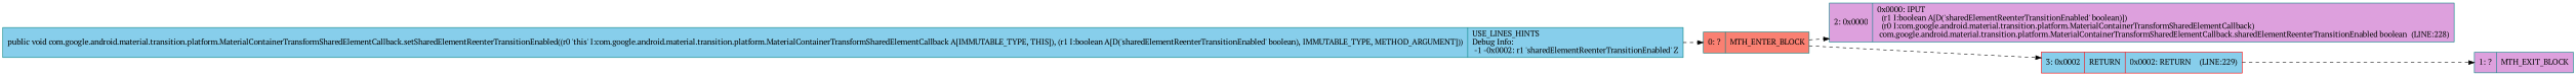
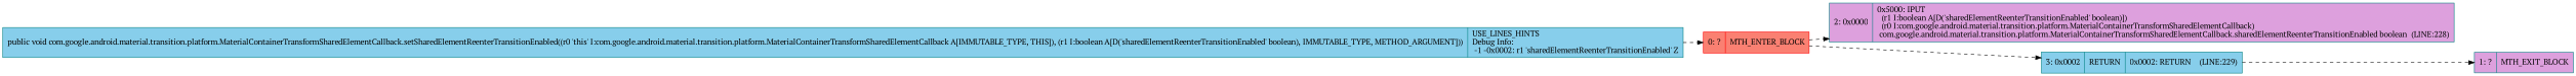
  digraph {
    fontname="PT Serif"
    rankdir=LR
    node [color=teal fillcolor=plum fontname="PT Serif" shape=record style=filled]
    edge [fontname="PT Serif" style=dashed]
-   n1 [fillcolor=salmon label="{0\:\ ?|MTH_ENTER_BLOCK\l}"]
-   n2 [label="{2\:\ 0x0000|0x0000: IPUT  \l  (r1 I:boolean A[D('sharedElementReenterTransitionEnabled' boolean)])\l  (r0 I:com.google.android.material.transition.platform.MaterialContainerTransformSharedElementCallback)\l com.google.android.material.transition.platform.MaterialContainerTransformSharedElementCallback.sharedElementReenterTransitionEnabled boolean  (LINE:228)\l}"]
-   n3 [color=red fillcolor=skyblue label="{3\:\ 0x0002|RETURN\l|0x0002: RETURN    (LINE:229)\l}"]
+   n1 [color=red fillcolor=salmon label="{0\:\ ?|MTH_ENTER_BLOCK\l}"]
+   n2 [label="{2\:\ 0x0000|0x5000: IPUT  \l  (r1 I:boolean A[D('sharedElementReenterTransitionEnabled' boolean)])\l  (r0 I:com.google.android.material.transition.platform.MaterialContainerTransformSharedElementCallback)\l com.google.android.material.transition.platform.MaterialContainerTransformSharedElementCallback.sharedElementReenterTransitionEnabled boolean  (LINE:228)\l}"]
+   n3 [fillcolor=skyblue label="{3\:\ 0x0002|RETURN\l|0x0002: RETURN    (LINE:229)\l}"]
    n4 [label="{1\:\ ?|MTH_EXIT_BLOCK\l}"]
    n5 [fillcolor=skyblue label="{public void com.google.android.material.transition.platform.MaterialContainerTransformSharedElementCallback.setSharedElementReenterTransitionEnabled((r0 'this' I:com.google.android.material.transition.platform.MaterialContainerTransformSharedElementCallback A[IMMUTABLE_TYPE, THIS]), (r1 I:boolean A[D('sharedElementReenterTransitionEnabled' boolean), IMMUTABLE_TYPE, METHOD_ARGUMENT]))  | USE_LINES_HINTS\lDebug Info:\l  \-1 \-0x0002: r1 'sharedElementReenterTransitionEnabled' Z\l}"]
    n1 -> n2
    n1 -> n3
    n3 -> n4
    n5 -> n1
  }
